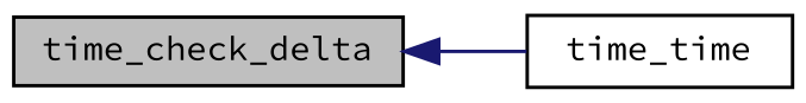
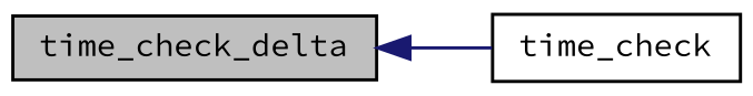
  digraph {
    rankdir=LR
    fontname="Source Code Pro"
    node [color=black fontname="Source Code Pro" fontsize=10 shape=record style=filled]
    n1 [fillcolor=grey75 fontcolor=black height=0.2 label=time_check_delta width=0.4]
-   n2 [fillcolor=white height=0.2 label=time_time width=0.4]
+   n2 [fillcolor=white height=0.2 label=time_check width=0.4]
    n1 -> n2 [color=midnightblue dir=back fontname="Source Code Pro" fontsize=10 labelfontname=Helvetica labelfontsize=10 style=solid]
  }
